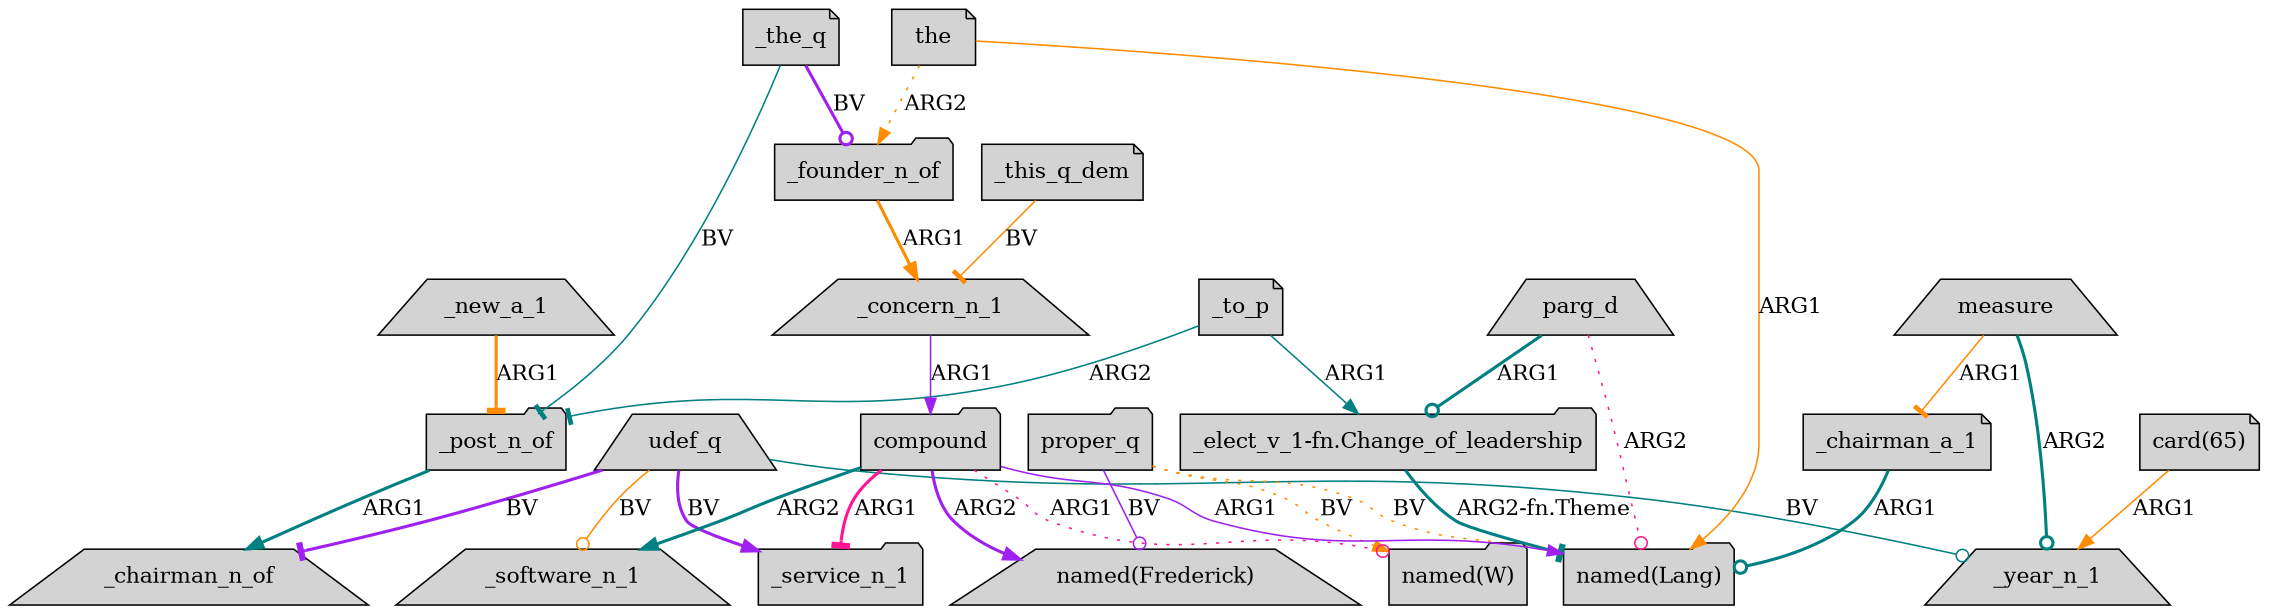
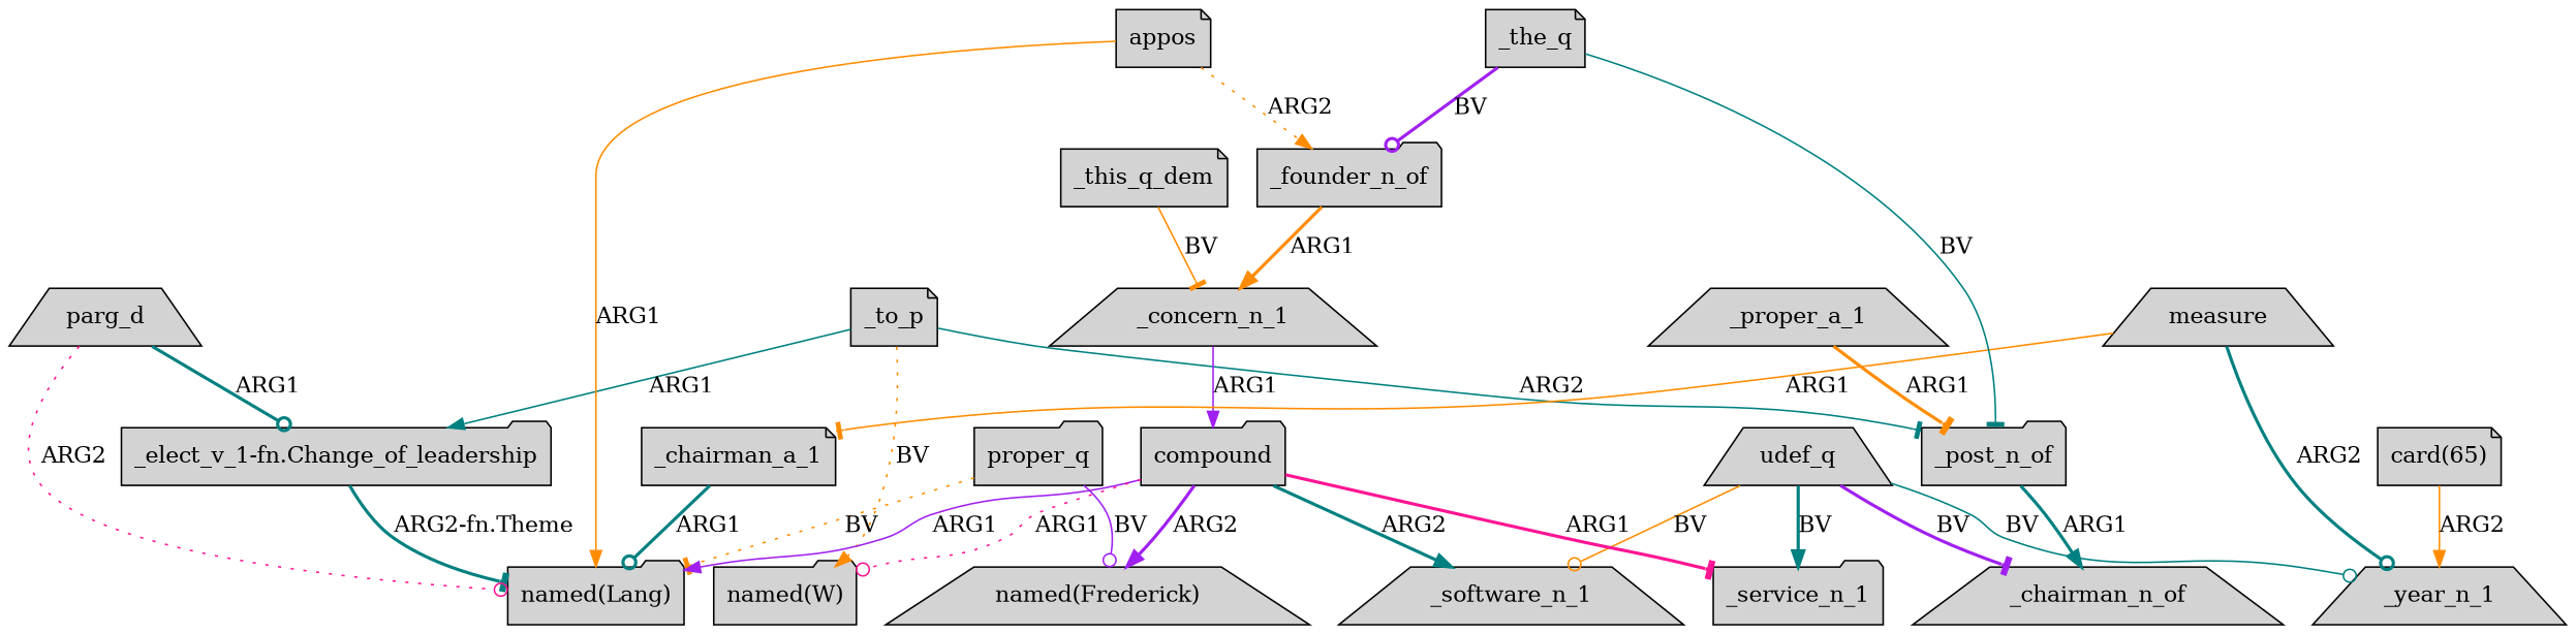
  digraph {
    node [shape=trapezium style=filled]
    edge [arrowhead=normal color=darkorange style=bold]
    udef_q
    _software_n_1
    _year_n_1
    _chairman_n_of
    _service_n_1 [shape=folder]
    proper_q [shape=folder]
    "named(Lang)" [shape=folder]
    "named(W)" [shape=folder]
    "named(Frederick)"
    _to_p [shape=note]
    "_elect_v_1-fn.Change_of_leadership" [shape=folder]
    _post_n_of [shape=folder]
    compound [shape=folder]
    _concern_n_1
    measure
    n16 [label=_chairman_a_1 shape=note]
-   appos [shape=note label=the]
+   appos [shape=note]
    _founder_n_of [shape=folder]
    "card(65)" [shape=note]
    _this_q_dem [shape=note]
    parg_d
-   _new_a_1
+   _new_a_1 [label=_proper_a_1]
    _the_q [shape=note]
    udef_q -> _software_n_1 [arrowhead=odot label=BV style=solid]
    udef_q -> _year_n_1 [arrowhead=odot color=teal label=BV style=solid]
    udef_q -> _chairman_n_of [arrowhead=tee color=purple label=BV]
-   udef_q -> _service_n_1 [color=purple label=BV]
+   udef_q -> _service_n_1 [color=teal label=BV]
    proper_q -> "named(Lang)" [arrowhead=tee label=BV style=dotted]
-   proper_q -> "named(W)" [label=BV style=dotted]
+   _to_p -> "named(W)" [label=BV style=dotted]
    proper_q -> "named(Frederick)" [arrowhead=odot color=purple label=BV style=solid]
    _to_p -> "_elect_v_1-fn.Change_of_leadership" [color=teal label=ARG1 style=solid]
    _to_p -> _post_n_of [arrowhead=tee color=teal label=ARG2 style=solid]
    "_elect_v_1-fn.Change_of_leadership" -> "named(Lang)" [arrowhead=tee color=teal label="ARG2-fn.Theme"]
    _post_n_of -> _chairman_n_of [color=teal label=ARG1]
    compound -> _software_n_1 [color=teal label=ARG2]
    compound -> _service_n_1 [arrowhead=tee color=deeppink label=ARG1]
    compound -> "named(Lang)" [color=purple label=ARG1 style=solid]
    compound -> "named(W)" [arrowhead=odot color=deeppink label=ARG1 style=dotted]
    compound -> "named(Frederick)" [color=purple label=ARG2]
    _concern_n_1 -> compound [color=purple label=ARG1 style=solid]
    measure -> _year_n_1 [arrowhead=odot color=teal label=ARG2]
    measure -> n16 [arrowhead=tee label=ARG1 style=solid]
    n16 -> "named(Lang)" [arrowhead=odot color=teal label=ARG1]
    appos -> "named(Lang)" [label=ARG1 style=solid]
    appos -> _founder_n_of [label=ARG2 style=dotted]
    _founder_n_of -> _concern_n_1 [label=ARG1]
-   "card(65)" -> _year_n_1 [label=ARG1 style=solid]
+   "card(65)" -> _year_n_1 [label=ARG2 style=solid]
    _this_q_dem -> _concern_n_1 [arrowhead=tee label=BV style=solid]
    parg_d -> "named(Lang)" [arrowhead=odot color=deeppink label=ARG2 style=dotted]
    parg_d -> "_elect_v_1-fn.Change_of_leadership" [arrowhead=odot color=teal label=ARG1]
    _new_a_1 -> _post_n_of [arrowhead=tee label=ARG1]
    _the_q -> _post_n_of [arrowhead=tee color=teal label=BV style=solid]
    _the_q -> _founder_n_of [arrowhead=odot color=purple label=BV]
  }
